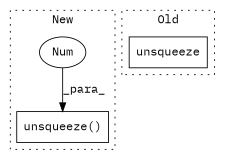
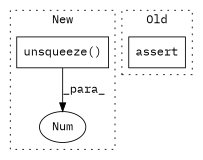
  digraph {
    fontname="IBM Plex Mono"
    node [shape=box fontname="IBM Plex Mono"]
    n1 [a=75 l="21,1" label="unsqueeze()" s="5914,5937"]
    n2 [a=76 l=2 label=Num s=5935 shape=ellipse]
-   n3 [a=65 l=7 label=unsqueeze s=6241]
+   n3 [a=65 l=7 label=assert s=6241]
    subgraph cluster_1 {
      label=New
      style=dotted
      n1
      n2
    }
    subgraph cluster_2 {
      label=Old
      style=dotted
      n3
    }
-   n2 -> n1 [label=_para_ fontname="IBM Plex Mono"]
+   n1 -> n2 [label=_para_ fontname="IBM Plex Mono"]
  }
